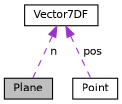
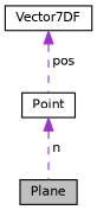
  digraph {
    node [color=black fillcolor=white fontname=Helvetica fontsize=10 shape=record style=filled]
    edge [color=darkorchid3 dir=back fontname=Helvetica fontsize=10 labelfontname=Helvetica labelfontsize=10 style=dashed]
    n1 [fillcolor=grey75 fontcolor=black height=0.2 label=Plane width=0.4]
    n2 [height=0.2 label=Point width=0.4]
    n3 [height=0.2 label=Vector7DF width=0.4]
-   n3 -> n1 [label=" n"]
+   n2 -> n1 [label=" n"]
    n3 -> n2 [label=" pos"]
  }
